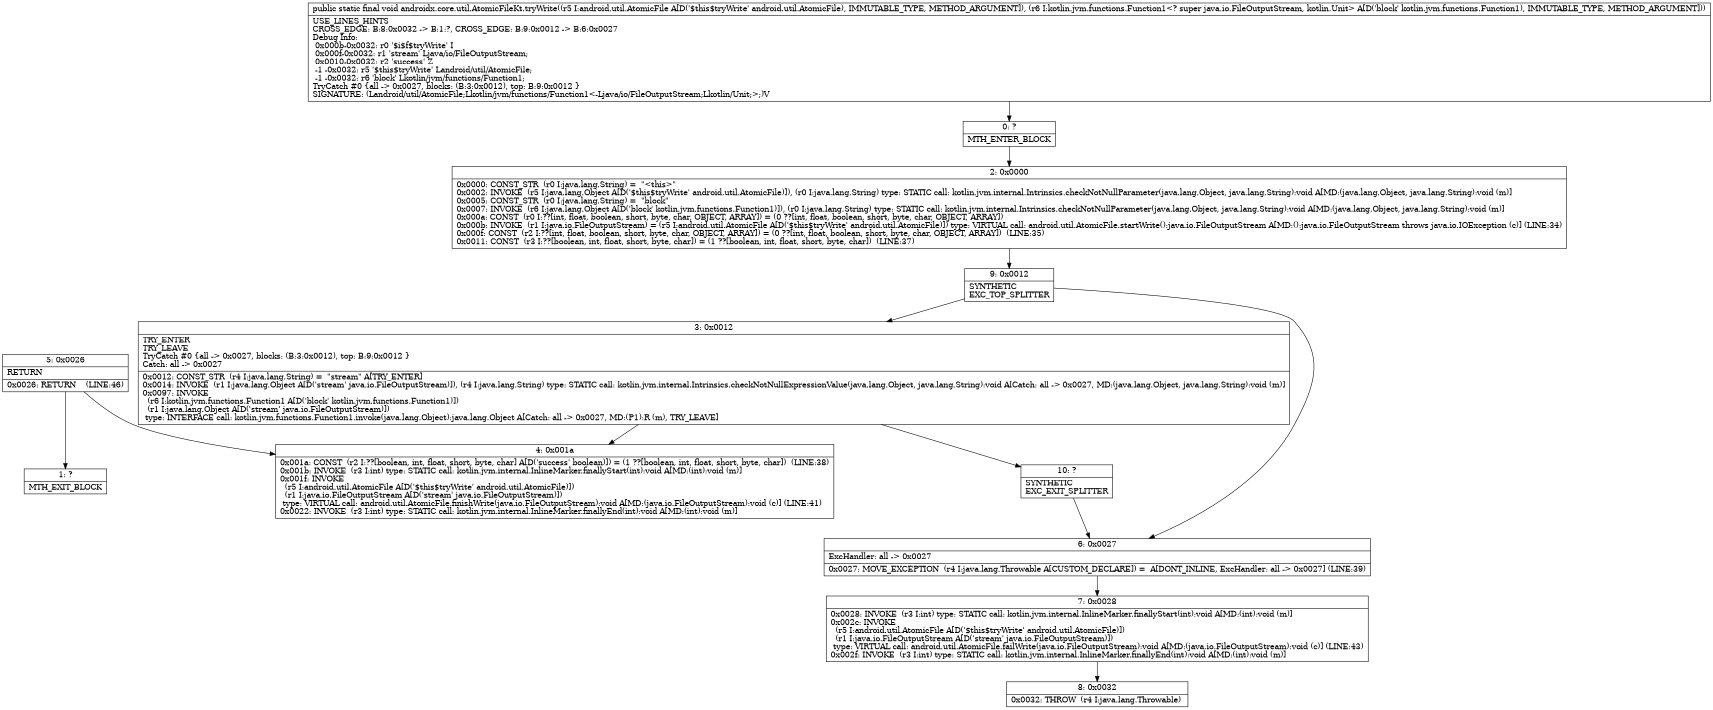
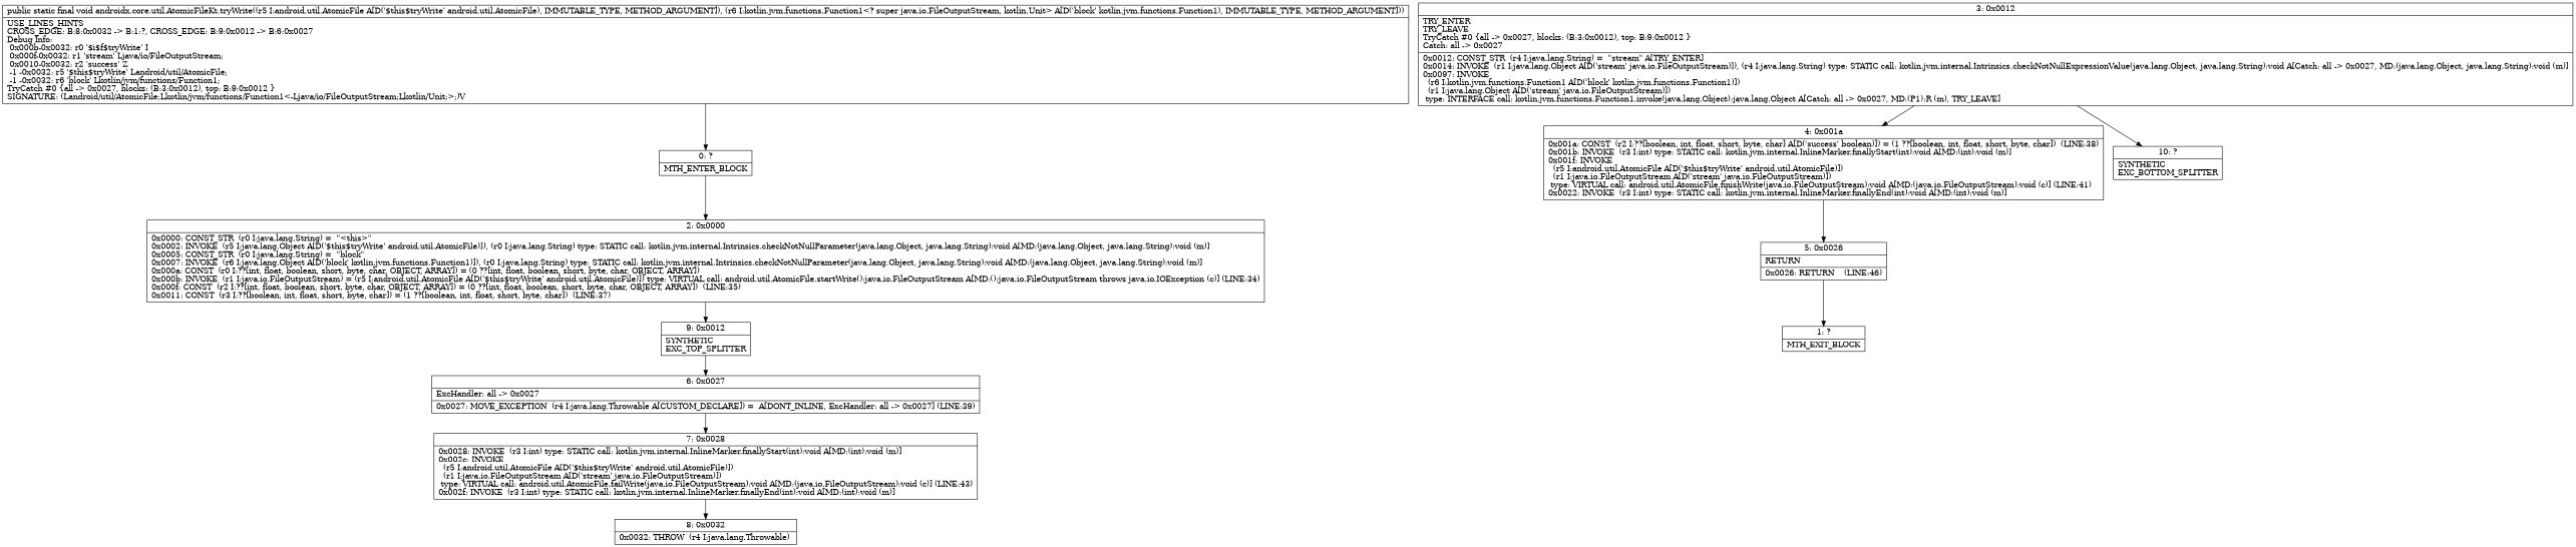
  digraph {
    node [shape=record]
    n1 [label="{0\:\ ?|MTH_ENTER_BLOCK\l}"]
    n2 [label="{2\:\ 0x0000|0x0000: CONST_STR  (r0 I:java.lang.String) =  \"\<this\>\" \l0x0002: INVOKE  (r5 I:java.lang.Object A[D('$this$tryWrite' android.util.AtomicFile)]), (r0 I:java.lang.String) type: STATIC call: kotlin.jvm.internal.Intrinsics.checkNotNullParameter(java.lang.Object, java.lang.String):void A[MD:(java.lang.Object, java.lang.String):void (m)]\l0x0005: CONST_STR  (r0 I:java.lang.String) =  \"block\" \l0x0007: INVOKE  (r6 I:java.lang.Object A[D('block' kotlin.jvm.functions.Function1)]), (r0 I:java.lang.String) type: STATIC call: kotlin.jvm.internal.Intrinsics.checkNotNullParameter(java.lang.Object, java.lang.String):void A[MD:(java.lang.Object, java.lang.String):void (m)]\l0x000a: CONST  (r0 I:??[int, float, boolean, short, byte, char, OBJECT, ARRAY]) = (0 ??[int, float, boolean, short, byte, char, OBJECT, ARRAY]) \l0x000b: INVOKE  (r1 I:java.io.FileOutputStream) = (r5 I:android.util.AtomicFile A[D('$this$tryWrite' android.util.AtomicFile)]) type: VIRTUAL call: android.util.AtomicFile.startWrite():java.io.FileOutputStream A[MD:():java.io.FileOutputStream throws java.io.IOException (c)] (LINE:34)\l0x000f: CONST  (r2 I:??[int, float, boolean, short, byte, char, OBJECT, ARRAY]) = (0 ??[int, float, boolean, short, byte, char, OBJECT, ARRAY])  (LINE:35)\l0x0011: CONST  (r3 I:??[boolean, int, float, short, byte, char]) = (1 ??[boolean, int, float, short, byte, char])  (LINE:37)\l}"]
    n3 [label="{9\:\ 0x0012|SYNTHETIC\lEXC_TOP_SPLITTER\l}"]
    n4 [label="{3\:\ 0x0012|TRY_ENTER\lTRY_LEAVE\lTryCatch #0 \{all \-\> 0x0027, blocks: (B:3:0x0012), top: B:9:0x0012 \}\lCatch: all \-\> 0x0027\l|0x0012: CONST_STR  (r4 I:java.lang.String) =  \"stream\" A[TRY_ENTER]\l0x0014: INVOKE  (r1 I:java.lang.Object A[D('stream' java.io.FileOutputStream)]), (r4 I:java.lang.String) type: STATIC call: kotlin.jvm.internal.Intrinsics.checkNotNullExpressionValue(java.lang.Object, java.lang.String):void A[Catch: all \-\> 0x0027, MD:(java.lang.Object, java.lang.String):void (m)]\l0x0097: INVOKE  \l  (r6 I:kotlin.jvm.functions.Function1 A[D('block' kotlin.jvm.functions.Function1)])\l  (r1 I:java.lang.Object A[D('stream' java.io.FileOutputStream)])\l type: INTERFACE call: kotlin.jvm.functions.Function1.invoke(java.lang.Object):java.lang.Object A[Catch: all \-\> 0x0027, MD:(P1):R (m), TRY_LEAVE]\l}"]
    n5 [label="{6\:\ 0x0027|ExcHandler: all \-\> 0x0027\l|0x0027: MOVE_EXCEPTION  (r4 I:java.lang.Throwable A[CUSTOM_DECLARE]) =  A[DONT_INLINE, ExcHandler: all \-\> 0x0027] (LINE:39)\l}"]
    n6 [label="{4\:\ 0x001a|0x001a: CONST  (r2 I:??[boolean, int, float, short, byte, char] A[D('success' boolean)]) = (1 ??[boolean, int, float, short, byte, char])  (LINE:38)\l0x001b: INVOKE  (r3 I:int) type: STATIC call: kotlin.jvm.internal.InlineMarker.finallyStart(int):void A[MD:(int):void (m)]\l0x001f: INVOKE  \l  (r5 I:android.util.AtomicFile A[D('$this$tryWrite' android.util.AtomicFile)])\l  (r1 I:java.io.FileOutputStream A[D('stream' java.io.FileOutputStream)])\l type: VIRTUAL call: android.util.AtomicFile.finishWrite(java.io.FileOutputStream):void A[MD:(java.io.FileOutputStream):void (c)] (LINE:41)\l0x0022: INVOKE  (r3 I:int) type: STATIC call: kotlin.jvm.internal.InlineMarker.finallyEnd(int):void A[MD:(int):void (m)]\l}"]
-   n7 [label="{10\:\ ?|SYNTHETIC\lEXC_EXIT_SPLITTER\l}"]
+   n7 [label="{10\:\ ?|SYNTHETIC\lEXC_BOTTOM_SPLITTER\l}"]
    n8 [label="{7\:\ 0x0028|0x0028: INVOKE  (r3 I:int) type: STATIC call: kotlin.jvm.internal.InlineMarker.finallyStart(int):void A[MD:(int):void (m)]\l0x002c: INVOKE  \l  (r5 I:android.util.AtomicFile A[D('$this$tryWrite' android.util.AtomicFile)])\l  (r1 I:java.io.FileOutputStream A[D('stream' java.io.FileOutputStream)])\l type: VIRTUAL call: android.util.AtomicFile.failWrite(java.io.FileOutputStream):void A[MD:(java.io.FileOutputStream):void (c)] (LINE:43)\l0x002f: INVOKE  (r3 I:int) type: STATIC call: kotlin.jvm.internal.InlineMarker.finallyEnd(int):void A[MD:(int):void (m)]\l}"]
    n9 [label="{5\:\ 0x0026|RETURN\l|0x0026: RETURN    (LINE:46)\l}"]
    n10 [label="{1\:\ ?|MTH_EXIT_BLOCK\l}"]
    n11 [label="{8\:\ 0x0032|0x0032: THROW  (r4 I:java.lang.Throwable) \l}"]
    n12 [label="{public static final void androidx.core.util.AtomicFileKt.tryWrite((r5 I:android.util.AtomicFile A[D('$this$tryWrite' android.util.AtomicFile), IMMUTABLE_TYPE, METHOD_ARGUMENT]), (r6 I:kotlin.jvm.functions.Function1\<? super java.io.FileOutputStream, kotlin.Unit\> A[D('block' kotlin.jvm.functions.Function1), IMMUTABLE_TYPE, METHOD_ARGUMENT]))  | USE_LINES_HINTS\lCROSS_EDGE: B:8:0x0032 \-\> B:1:?, CROSS_EDGE: B:9:0x0012 \-\> B:6:0x0027\lDebug Info:\l  0x000b\-0x0032: r0 '$i$f$tryWrite' I\l  0x000f\-0x0032: r1 'stream' Ljava\/io\/FileOutputStream;\l  0x0010\-0x0032: r2 'success' Z\l  \-1 \-0x0032: r5 '$this$tryWrite' Landroid\/util\/AtomicFile;\l  \-1 \-0x0032: r6 'block' Lkotlin\/jvm\/functions\/Function1;\lTryCatch #0 \{all \-\> 0x0027, blocks: (B:3:0x0012), top: B:9:0x0012 \}\lSIGNATURE: (Landroid\/util\/AtomicFile;Lkotlin\/jvm\/functions\/Function1\<\-Ljava\/io\/FileOutputStream;Lkotlin\/Unit;\>;)V\l}"]
    n1 -> n2
    n2 -> n3
-   n3 -> n4
    n3 -> n5
    n4 -> n6
    n4 -> n7
    n5 -> n8
-   n9 -> n6
-   n7 -> n5
+   n6 -> n9
    n8 -> n11
    n9 -> n10
    n12 -> n1
  }
